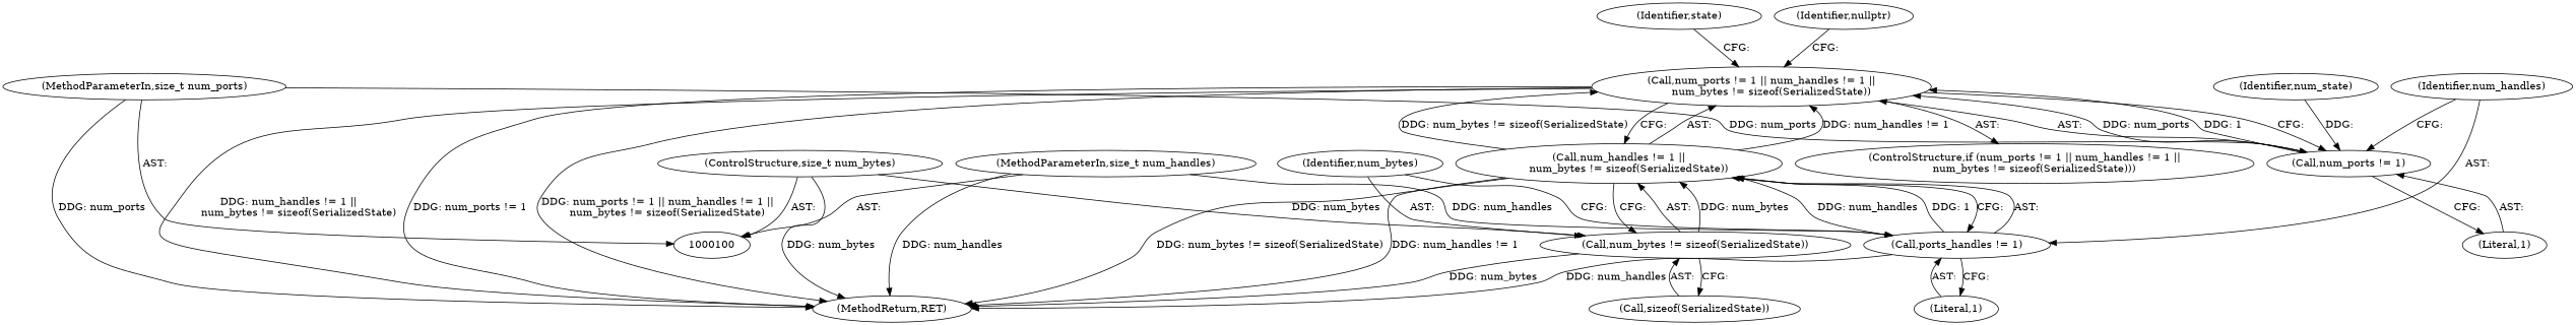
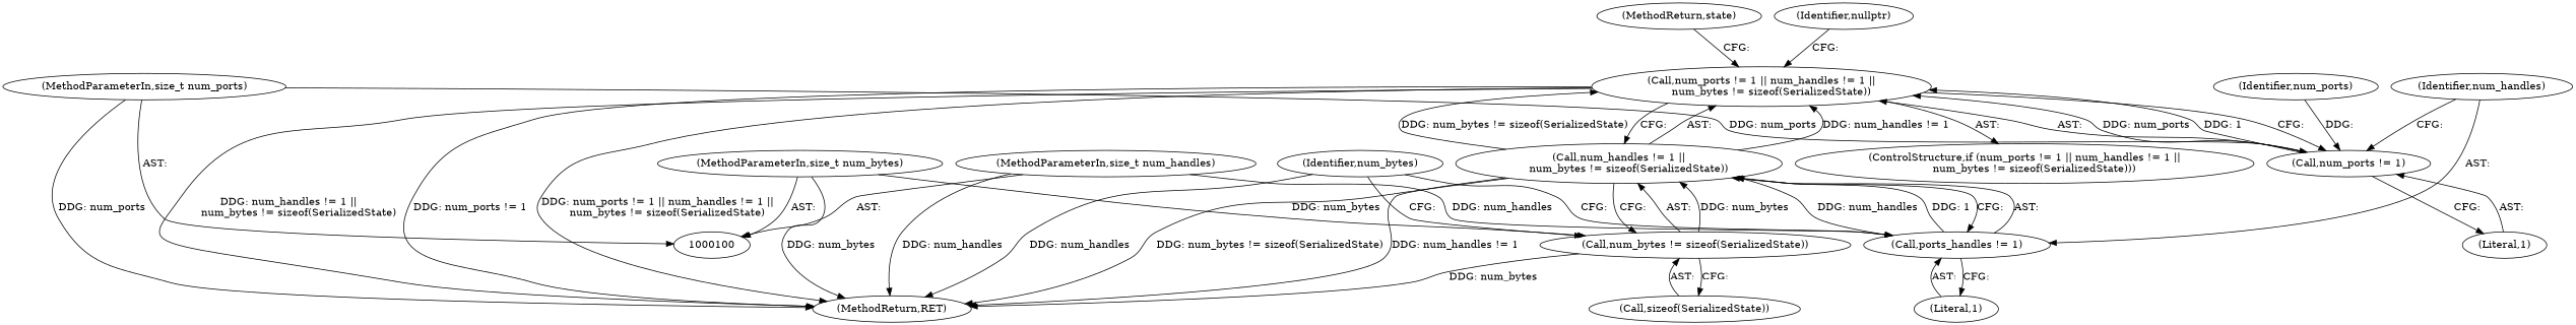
  digraph {
    n1 [label="(Call,num_ports != 1 || num_handles != 1 ||\n      num_bytes != sizeof(SerializedState))"]
    n2 [label="(Call,num_ports != 1)"]
    n3 [label="(Call,num_handles != 1 ||\n      num_bytes != sizeof(SerializedState))"]
    n4 [label="(MethodReturn,RET)"]
    n5 [label="(ControlStructure,if (num_ports != 1 || num_handles != 1 ||\n      num_bytes != sizeof(SerializedState)))"]
    n6 [label="(Literal,1)"]
    n7 [label="(Call,ports_handles != 1)"]
    n8 [label="(Call,num_bytes != sizeof(SerializedState))"]
    n9 [label="(MethodParameterIn,size_t num_ports)"]
    1000100
    n11 [label="(Literal,1)"]
    n12 [label="(Call,sizeof(SerializedState))"]
    n13 [label="(MethodParameterIn,size_t num_handles)"]
-   n14 [label="(ControlStructure,size_t num_bytes)"]
-   n15 [label="(Identifier,state)"]
+   n14 [label="(MethodParameterIn,size_t num_bytes)"]
+   n15 [label="(MethodReturn,state)"]
    n16 [label="(Identifier,num_bytes)"]
-   n17 [label="(Identifier,num_state)"]
+   n17 [label="(Identifier,num_ports)"]
    n18 [label="(Identifier,nullptr)"]
    n19 [label="(Identifier,num_handles)"]
    n1 -> n2 [label="CFG: "]
    n1 -> n3 [label="CFG: "]
    n1 -> n4 [label="DDG: num_handles != 1 ||\n      num_bytes != sizeof(SerializedState)"]
    n1 -> n4 [label="DDG: num_ports != 1"]
    n1 -> n4 [label="DDG: num_ports != 1 || num_handles != 1 ||\n      num_bytes != sizeof(SerializedState)"]
    n1 -> n5 [label="AST: "]
    n2 -> n1 [label="AST: "]
    n2 -> n1 [label="DDG: num_ports"]
    n2 -> n1 [label="DDG: 1"]
    n2 -> n6 [label="CFG: "]
    n3 -> n1 [label="AST: "]
    n3 -> n1 [label="DDG: num_handles != 1"]
    n3 -> n1 [label="DDG: num_bytes != sizeof(SerializedState)"]
    n3 -> n4 [label="DDG: num_bytes != sizeof(SerializedState)"]
    n3 -> n4 [label="DDG: num_handles != 1"]
    n3 -> n7 [label="CFG: "]
    n3 -> n8 [label="CFG: "]
    n6 -> n2 [label="AST: "]
    n7 -> n3 [label="AST: "]
    n7 -> n3 [label="DDG: num_handles"]
    n7 -> n3 [label="DDG: 1"]
-   n7 -> n4 [label="DDG: num_handles"]
+   n16 -> n4 [label="DDG: num_handles"]
    n7 -> n11 [label="CFG: "]
    n8 -> n3 [label="AST: "]
    n8 -> n3 [label="DDG: num_bytes"]
    n8 -> n4 [label="DDG: num_bytes"]
    n8 -> n12 [label="CFG: "]
    n9 -> n2 [label="DDG: num_ports"]
    n9 -> n4 [label="DDG: num_ports"]
    n9 -> 1000100 [label="AST: "]
    n11 -> n7 [label="AST: "]
    n12 -> n8 [label="AST: "]
    n13 -> n4 [label="DDG: num_handles"]
    n13 -> n7 [label="DDG: num_handles"]
    n13 -> 1000100 [label="AST: "]
    n14 -> n4 [label="DDG: num_bytes"]
    n14 -> n8 [label="DDG: num_bytes"]
    n14 -> 1000100 [label="AST: "]
    n15 -> n1 [label="CFG: "]
    n16 -> n7 [label="CFG: "]
-   n16 -> n8 [label="AST: "]
+   n16 -> n8 [label="CFG: "]
    n17 -> n2 [label="DDG: "]
    n18 -> n1 [label="CFG: "]
    n19 -> n2 [label="CFG: "]
    n19 -> n7 [label="AST: "]
  }
